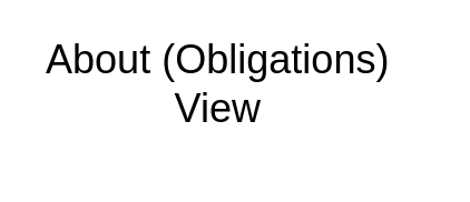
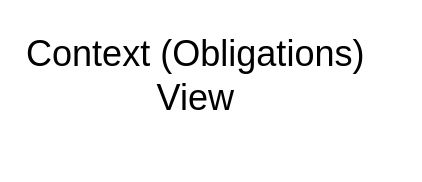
  <mxCell id="0" />
  <mxCell id="1" value="About" style="" parent="0" />
  <mxCell id="2" value="" style="shape=image;html=1;verticalAlign=top;verticalLabelPosition=bottom;labelBackgroundColor=#ffffff;imageAspect=0;aspect=fixed;image=https://cdn1.iconfinder.com/data/icons/hawcons/32/699014-icon-28-information-128.png;shadow=0;dashed=0;fontFamily=Helvetica;fontSize=12;fontColor=#000000;align=center;strokeColor=#000000;fillColor=#505050;dashPattern=1 1;" vertex="1" parent="1"><mxGeometry x="520" y="200" width="20" height="20" as="geometry" /></mxCell>
  <mxCell id="3" value="TItle" style="" parent="0" />
- <mxCell id="4" value="About (Obligations)&lt;br&gt;View" style="text;html=1;strokeColor=none;fillColor=none;align=center;verticalAlign=middle;whiteSpace=wrap;rounded=0;fontSize=48;opacity=30;" vertex="1" parent="3"><mxGeometry x="20" y="20" width="480" height="160" as="geometry" /></mxCell>
+ <mxCell id="4" value="Context (Obligations)&lt;br&gt;View" style="text;html=1;strokeColor=none;fillColor=none;align=center;verticalAlign=middle;whiteSpace=wrap;rounded=0;fontSize=48;opacity=30;" vertex="1" parent="3"><mxGeometry x="20" y="20" width="480" height="160" as="geometry" /></mxCell>
